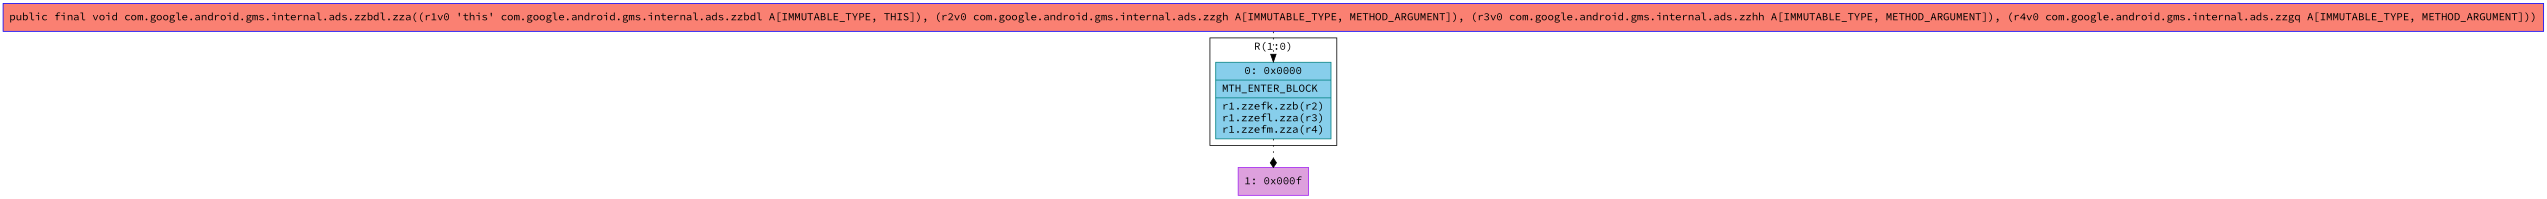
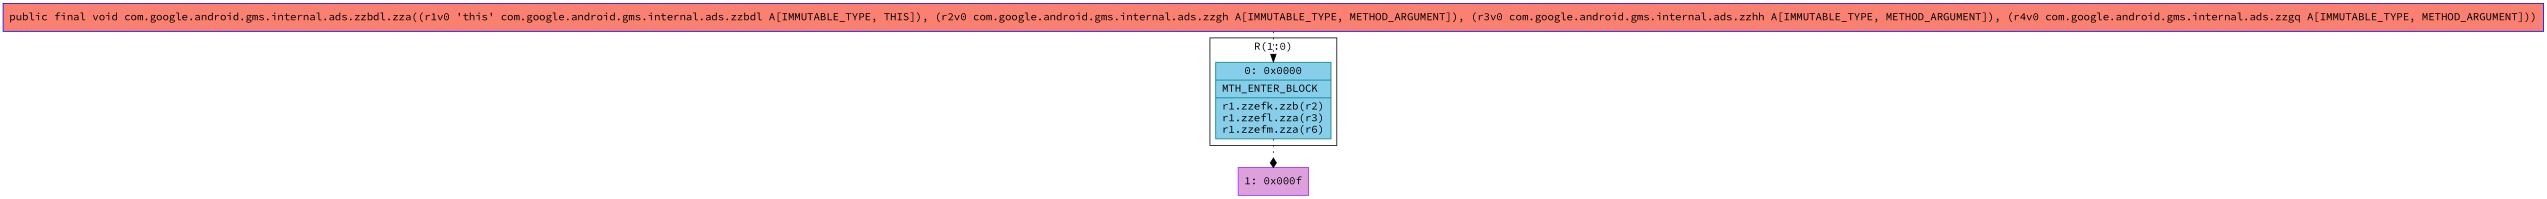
  digraph {
    fontname="Source Code Pro"
    node [shape=record style=filled fontname="Source Code Pro"]
    edge [style=dotted fontname="Source Code Pro"]
-   n1 [color=teal label="{0\:\ 0x0000|MTH_ENTER_BLOCK\l|r1.zzefk.zzb(r2)\lr1.zzefl.zza(r3)\lr1.zzefm.zza(r4)\l}" fillcolor=skyblue]
+   n1 [color=teal label="{0\:\ 0x0000|MTH_ENTER_BLOCK\l|r1.zzefk.zzb(r2)\lr1.zzefl.zza(r3)\lr1.zzefm.zza(r6)\l}" fillcolor=skyblue]
    n2 [color=purple label="{1\:\ 0x000f}" fillcolor=plum]
    n3 [label="{public final void com.google.android.gms.internal.ads.zzbdl.zza((r1v0 'this' com.google.android.gms.internal.ads.zzbdl A[IMMUTABLE_TYPE, THIS]), (r2v0 com.google.android.gms.internal.ads.zzgh A[IMMUTABLE_TYPE, METHOD_ARGUMENT]), (r3v0 com.google.android.gms.internal.ads.zzhh A[IMMUTABLE_TYPE, METHOD_ARGUMENT]), (r4v0 com.google.android.gms.internal.ads.zzgq A[IMMUTABLE_TYPE, METHOD_ARGUMENT])) }" fillcolor=salmon color=blue]
    subgraph cluster_1 {
      label="R(1:0)"
      n1
    }
    n1 -> n2 [arrowhead=diamond]
    n3 -> n1 [arrowhead=normal]
  }
